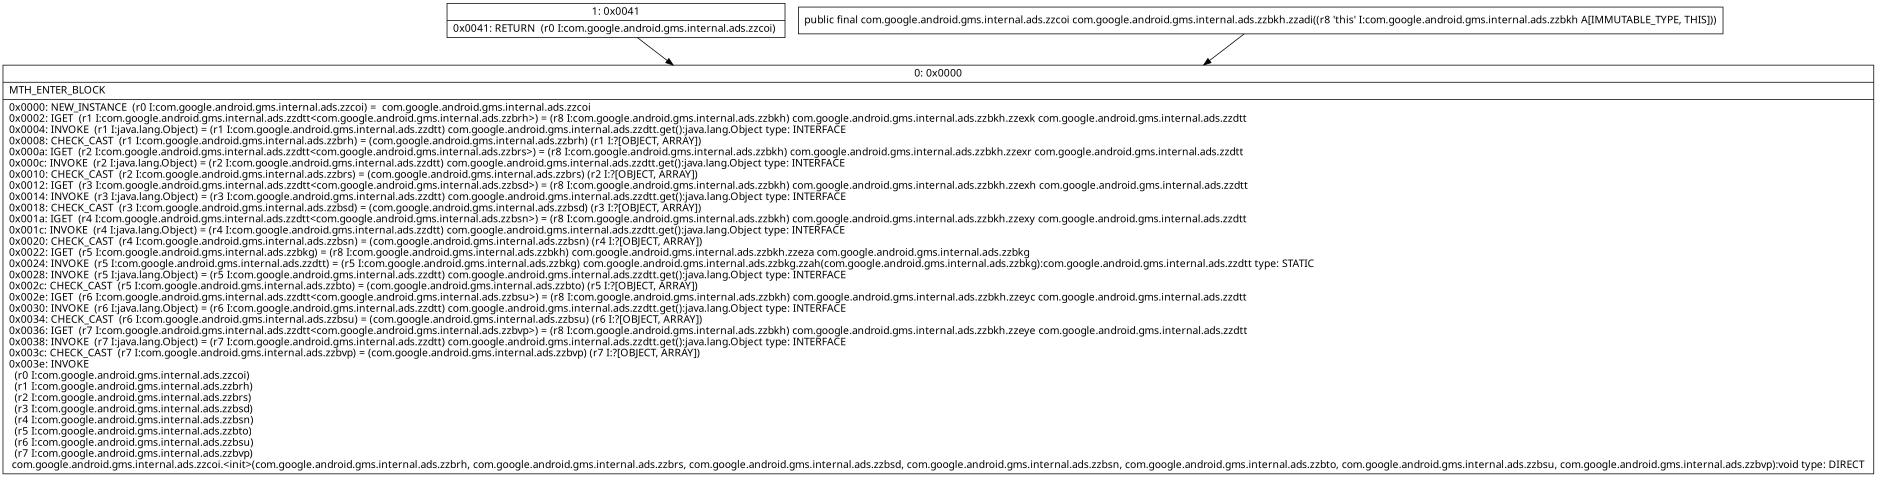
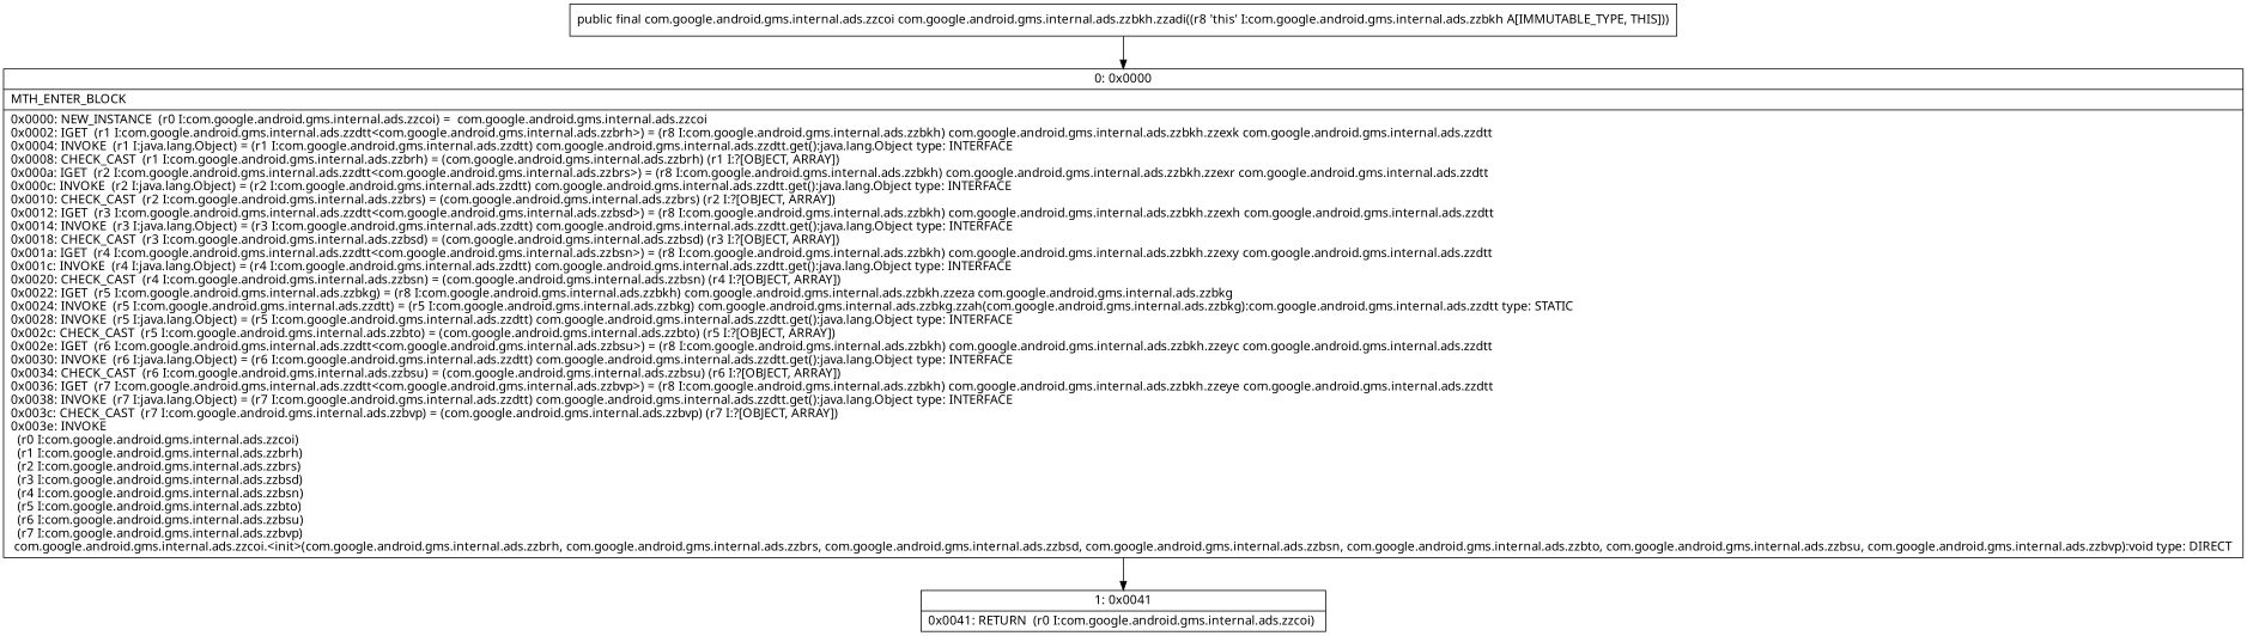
  digraph {
    fontname="Noto Sans"
    node [shape=record fontname="Noto Sans"]
    edge [fontname="Noto Sans"]
    n1 [label="{0\:\ 0x0000|MTH_ENTER_BLOCK\l|0x0000: NEW_INSTANCE  (r0 I:com.google.android.gms.internal.ads.zzcoi) =  com.google.android.gms.internal.ads.zzcoi \l0x0002: IGET  (r1 I:com.google.android.gms.internal.ads.zzdtt\<com.google.android.gms.internal.ads.zzbrh\>) = (r8 I:com.google.android.gms.internal.ads.zzbkh) com.google.android.gms.internal.ads.zzbkh.zzexk com.google.android.gms.internal.ads.zzdtt \l0x0004: INVOKE  (r1 I:java.lang.Object) = (r1 I:com.google.android.gms.internal.ads.zzdtt) com.google.android.gms.internal.ads.zzdtt.get():java.lang.Object type: INTERFACE \l0x0008: CHECK_CAST  (r1 I:com.google.android.gms.internal.ads.zzbrh) = (com.google.android.gms.internal.ads.zzbrh) (r1 I:?[OBJECT, ARRAY]) \l0x000a: IGET  (r2 I:com.google.android.gms.internal.ads.zzdtt\<com.google.android.gms.internal.ads.zzbrs\>) = (r8 I:com.google.android.gms.internal.ads.zzbkh) com.google.android.gms.internal.ads.zzbkh.zzexr com.google.android.gms.internal.ads.zzdtt \l0x000c: INVOKE  (r2 I:java.lang.Object) = (r2 I:com.google.android.gms.internal.ads.zzdtt) com.google.android.gms.internal.ads.zzdtt.get():java.lang.Object type: INTERFACE \l0x0010: CHECK_CAST  (r2 I:com.google.android.gms.internal.ads.zzbrs) = (com.google.android.gms.internal.ads.zzbrs) (r2 I:?[OBJECT, ARRAY]) \l0x0012: IGET  (r3 I:com.google.android.gms.internal.ads.zzdtt\<com.google.android.gms.internal.ads.zzbsd\>) = (r8 I:com.google.android.gms.internal.ads.zzbkh) com.google.android.gms.internal.ads.zzbkh.zzexh com.google.android.gms.internal.ads.zzdtt \l0x0014: INVOKE  (r3 I:java.lang.Object) = (r3 I:com.google.android.gms.internal.ads.zzdtt) com.google.android.gms.internal.ads.zzdtt.get():java.lang.Object type: INTERFACE \l0x0018: CHECK_CAST  (r3 I:com.google.android.gms.internal.ads.zzbsd) = (com.google.android.gms.internal.ads.zzbsd) (r3 I:?[OBJECT, ARRAY]) \l0x001a: IGET  (r4 I:com.google.android.gms.internal.ads.zzdtt\<com.google.android.gms.internal.ads.zzbsn\>) = (r8 I:com.google.android.gms.internal.ads.zzbkh) com.google.android.gms.internal.ads.zzbkh.zzexy com.google.android.gms.internal.ads.zzdtt \l0x001c: INVOKE  (r4 I:java.lang.Object) = (r4 I:com.google.android.gms.internal.ads.zzdtt) com.google.android.gms.internal.ads.zzdtt.get():java.lang.Object type: INTERFACE \l0x0020: CHECK_CAST  (r4 I:com.google.android.gms.internal.ads.zzbsn) = (com.google.android.gms.internal.ads.zzbsn) (r4 I:?[OBJECT, ARRAY]) \l0x0022: IGET  (r5 I:com.google.android.gms.internal.ads.zzbkg) = (r8 I:com.google.android.gms.internal.ads.zzbkh) com.google.android.gms.internal.ads.zzbkh.zzeza com.google.android.gms.internal.ads.zzbkg \l0x0024: INVOKE  (r5 I:com.google.android.gms.internal.ads.zzdtt) = (r5 I:com.google.android.gms.internal.ads.zzbkg) com.google.android.gms.internal.ads.zzbkg.zzah(com.google.android.gms.internal.ads.zzbkg):com.google.android.gms.internal.ads.zzdtt type: STATIC \l0x0028: INVOKE  (r5 I:java.lang.Object) = (r5 I:com.google.android.gms.internal.ads.zzdtt) com.google.android.gms.internal.ads.zzdtt.get():java.lang.Object type: INTERFACE \l0x002c: CHECK_CAST  (r5 I:com.google.android.gms.internal.ads.zzbto) = (com.google.android.gms.internal.ads.zzbto) (r5 I:?[OBJECT, ARRAY]) \l0x002e: IGET  (r6 I:com.google.android.gms.internal.ads.zzdtt\<com.google.android.gms.internal.ads.zzbsu\>) = (r8 I:com.google.android.gms.internal.ads.zzbkh) com.google.android.gms.internal.ads.zzbkh.zzeyc com.google.android.gms.internal.ads.zzdtt \l0x0030: INVOKE  (r6 I:java.lang.Object) = (r6 I:com.google.android.gms.internal.ads.zzdtt) com.google.android.gms.internal.ads.zzdtt.get():java.lang.Object type: INTERFACE \l0x0034: CHECK_CAST  (r6 I:com.google.android.gms.internal.ads.zzbsu) = (com.google.android.gms.internal.ads.zzbsu) (r6 I:?[OBJECT, ARRAY]) \l0x0036: IGET  (r7 I:com.google.android.gms.internal.ads.zzdtt\<com.google.android.gms.internal.ads.zzbvp\>) = (r8 I:com.google.android.gms.internal.ads.zzbkh) com.google.android.gms.internal.ads.zzbkh.zzeye com.google.android.gms.internal.ads.zzdtt \l0x0038: INVOKE  (r7 I:java.lang.Object) = (r7 I:com.google.android.gms.internal.ads.zzdtt) com.google.android.gms.internal.ads.zzdtt.get():java.lang.Object type: INTERFACE \l0x003c: CHECK_CAST  (r7 I:com.google.android.gms.internal.ads.zzbvp) = (com.google.android.gms.internal.ads.zzbvp) (r7 I:?[OBJECT, ARRAY]) \l0x003e: INVOKE  \l  (r0 I:com.google.android.gms.internal.ads.zzcoi)\l  (r1 I:com.google.android.gms.internal.ads.zzbrh)\l  (r2 I:com.google.android.gms.internal.ads.zzbrs)\l  (r3 I:com.google.android.gms.internal.ads.zzbsd)\l  (r4 I:com.google.android.gms.internal.ads.zzbsn)\l  (r5 I:com.google.android.gms.internal.ads.zzbto)\l  (r6 I:com.google.android.gms.internal.ads.zzbsu)\l  (r7 I:com.google.android.gms.internal.ads.zzbvp)\l com.google.android.gms.internal.ads.zzcoi.\<init\>(com.google.android.gms.internal.ads.zzbrh, com.google.android.gms.internal.ads.zzbrs, com.google.android.gms.internal.ads.zzbsd, com.google.android.gms.internal.ads.zzbsn, com.google.android.gms.internal.ads.zzbto, com.google.android.gms.internal.ads.zzbsu, com.google.android.gms.internal.ads.zzbvp):void type: DIRECT \l}"]
    n2 [label="{1\:\ 0x0041|0x0041: RETURN  (r0 I:com.google.android.gms.internal.ads.zzcoi) \l}"]
    n3 [label="{public final com.google.android.gms.internal.ads.zzcoi com.google.android.gms.internal.ads.zzbkh.zzadi((r8 'this' I:com.google.android.gms.internal.ads.zzbkh A[IMMUTABLE_TYPE, THIS])) }"]
-   n2 -> n1
+   n1 -> n2
    n3 -> n1
  }
